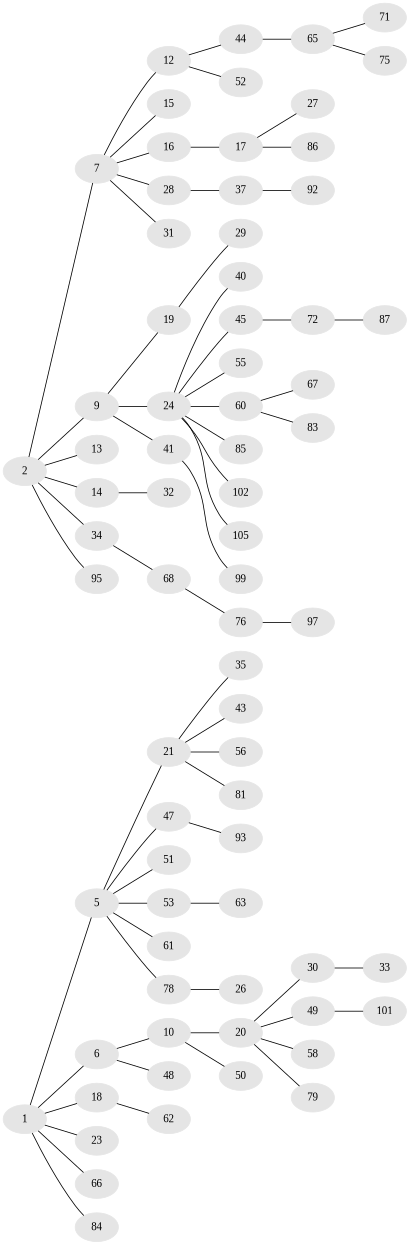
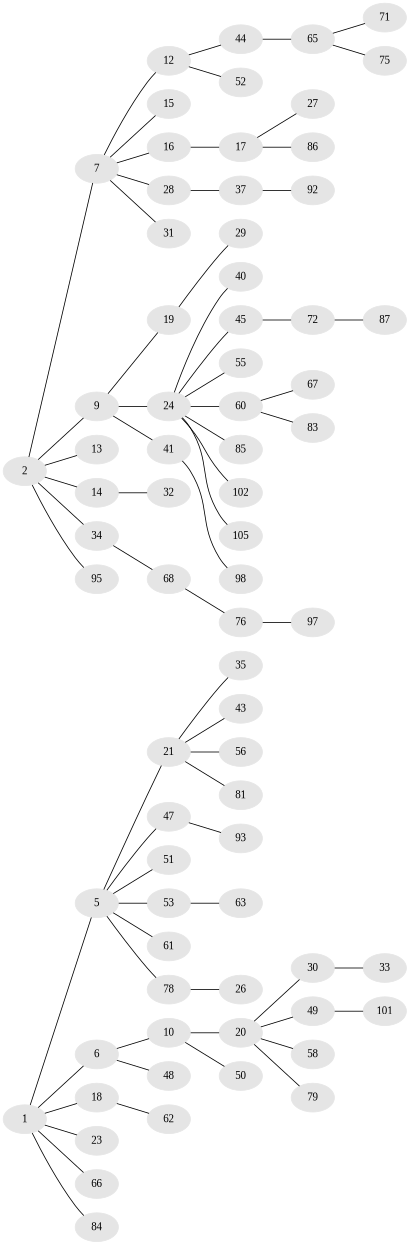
  graph {
    fontname="Liberation Serif"
    rankdir=LR
    node [color=gray90 fontname="Liberation Serif" style=filled]
    edge [fontname="Liberation Serif"]
    1 [super="+4"]
    5 [super="+8"]
    6
    18 [super="+22"]
    23
    66
    84
    2 [super="+3"]
    7 [super="+11"]
    9 [super="+73"]
    13
    14 [super="+70"]
    34 [super="+82"]
    95
    21 [super="+39"]
    47 [super="+57"]
    51
    53 [super="+74"]
    61 [super="+88"]
    78
    10
    48
    62
    12 [super="+90"]
    15 [super="+25"]
    16
    28
    31
    19
    24 [super="+38"]
    41
    32 [super="+89"]
    68
    35 [super="+36"]
    43
    56 [super="+91"]
    81 [super="+94"]
    93 [super="+96"]
    63 [super="+98"]
    26
    20 [super="+46"]
    50
    44
    52
    17 [super="+59"]
    37
    29 [super="+54"]
    40 [super="+100"]
    45 [super="+64"]
    55
    60 [super="+77"]
    85
    102
    105
-   99
+   99 [label=98]
    30 [super="+42"]
    49
    58
    79
    65 [super="+69"]
    27
    86 [super="+103"]
    33 [super="+104"]
    101
    72
    67
    83
    92
    76 [super="+80"]
    71
    75
    87
    97
    1 -- 5
    1 -- 6
    1 -- 18
    1 -- 23
    1 -- 66
    1 -- 84
    5 -- 21
    5 -- 47
    5 -- 51
    5 -- 53
    5 -- 61
    5 -- 78
    6 -- 10
    6 -- 48
    18 -- 62
    2 -- 7
    2 -- 9
    2 -- 13
    2 -- 14
    2 -- 34
    2 -- 95
    7 -- 12
    7 -- 15
    7 -- 16
    7 -- 28
    7 -- 31
    9 -- 19
    9 -- 24
    9 -- 41
    14 -- 32
    34 -- 68
    21 -- 35
    21 -- 43
    21 -- 56
    21 -- 81
    47 -- 93
    53 -- 63
    78 -- 26
    10 -- 20
    10 -- 50
    12 -- 44
    12 -- 52
    16 -- 17
    28 -- 37
    19 -- 29
    24 -- 40
    24 -- 45
    24 -- 55
    24 -- 60
    24 -- 85
    24 -- 102
    24 -- 105
    41 -- 99
    68 -- 76
    20 -- 30
    20 -- 49
    20 -- 58
    20 -- 79
    44 -- 65
    17 -- 27
    17 -- 86
    37 -- 92
    45 -- 72
    60 -- 67
    60 -- 83
    30 -- 33
    49 -- 101
    65 -- 71
    65 -- 75
    72 -- 87
    76 -- 97
  }
